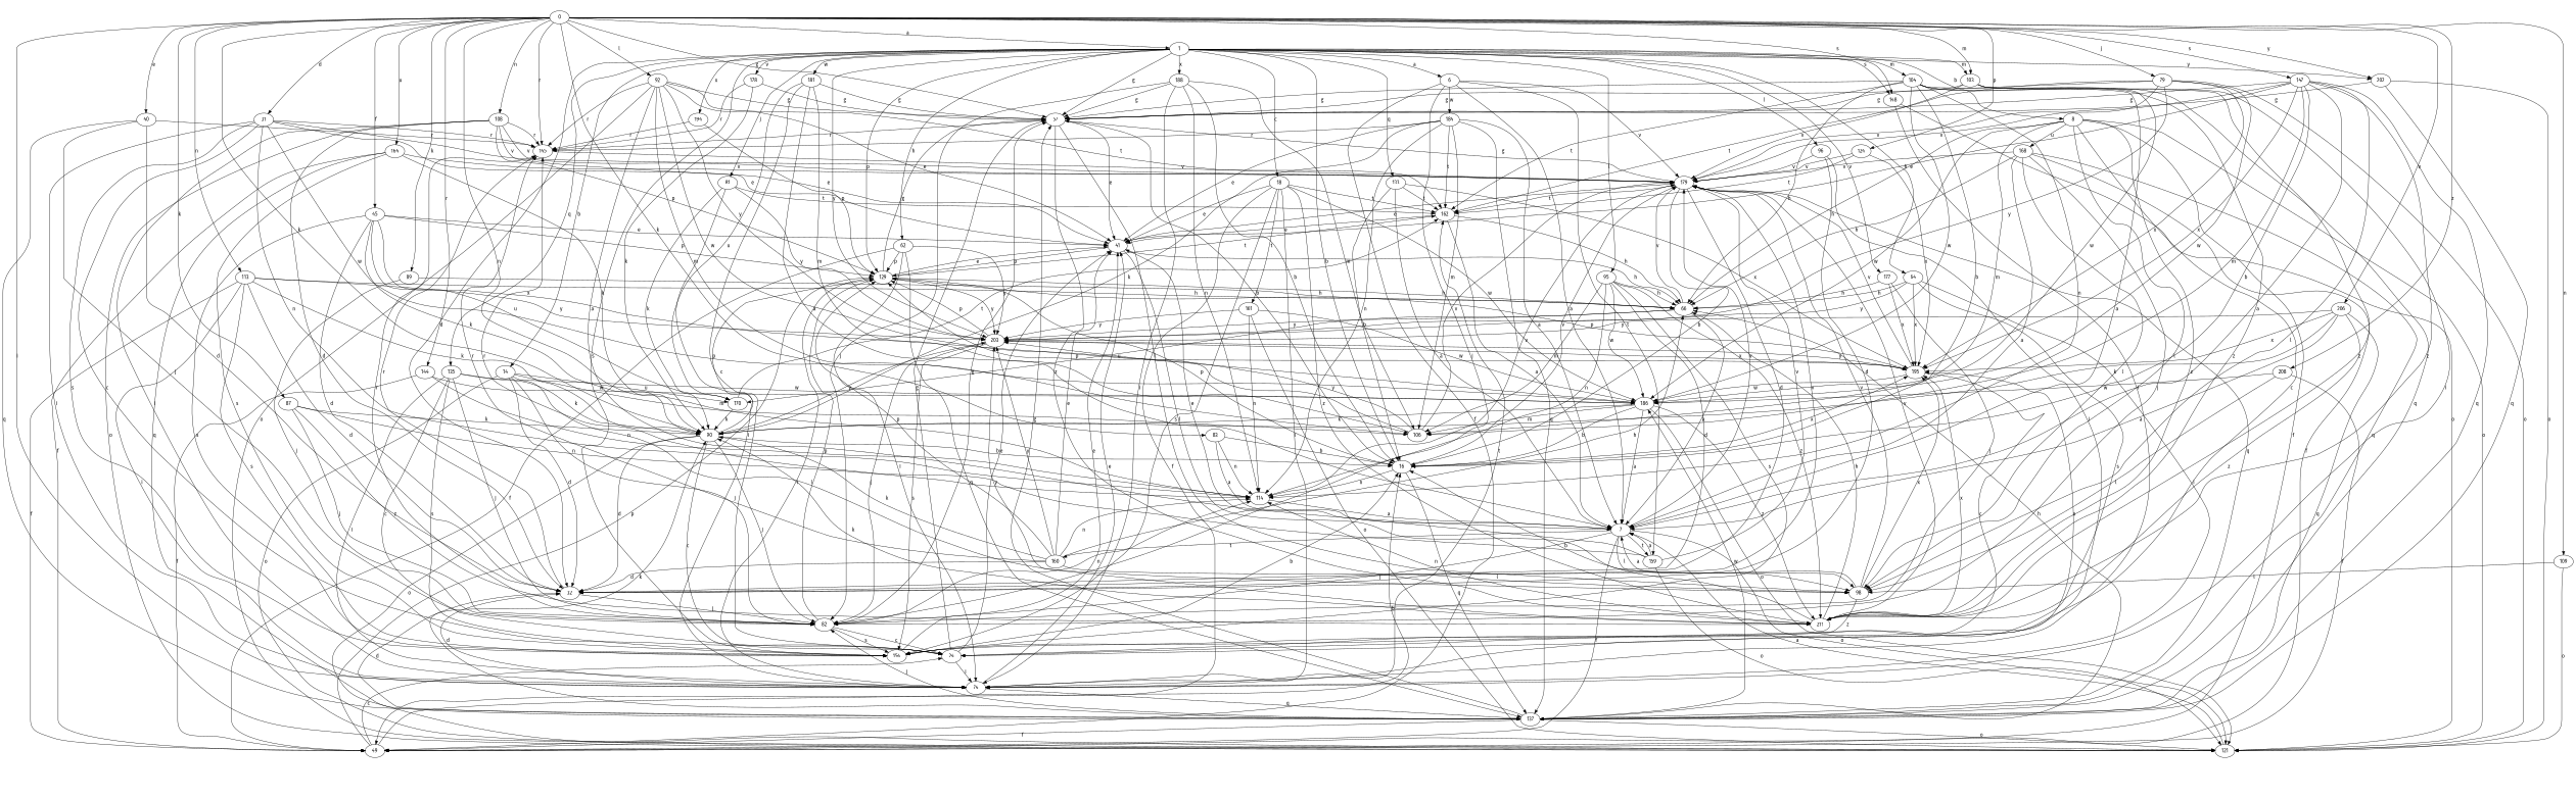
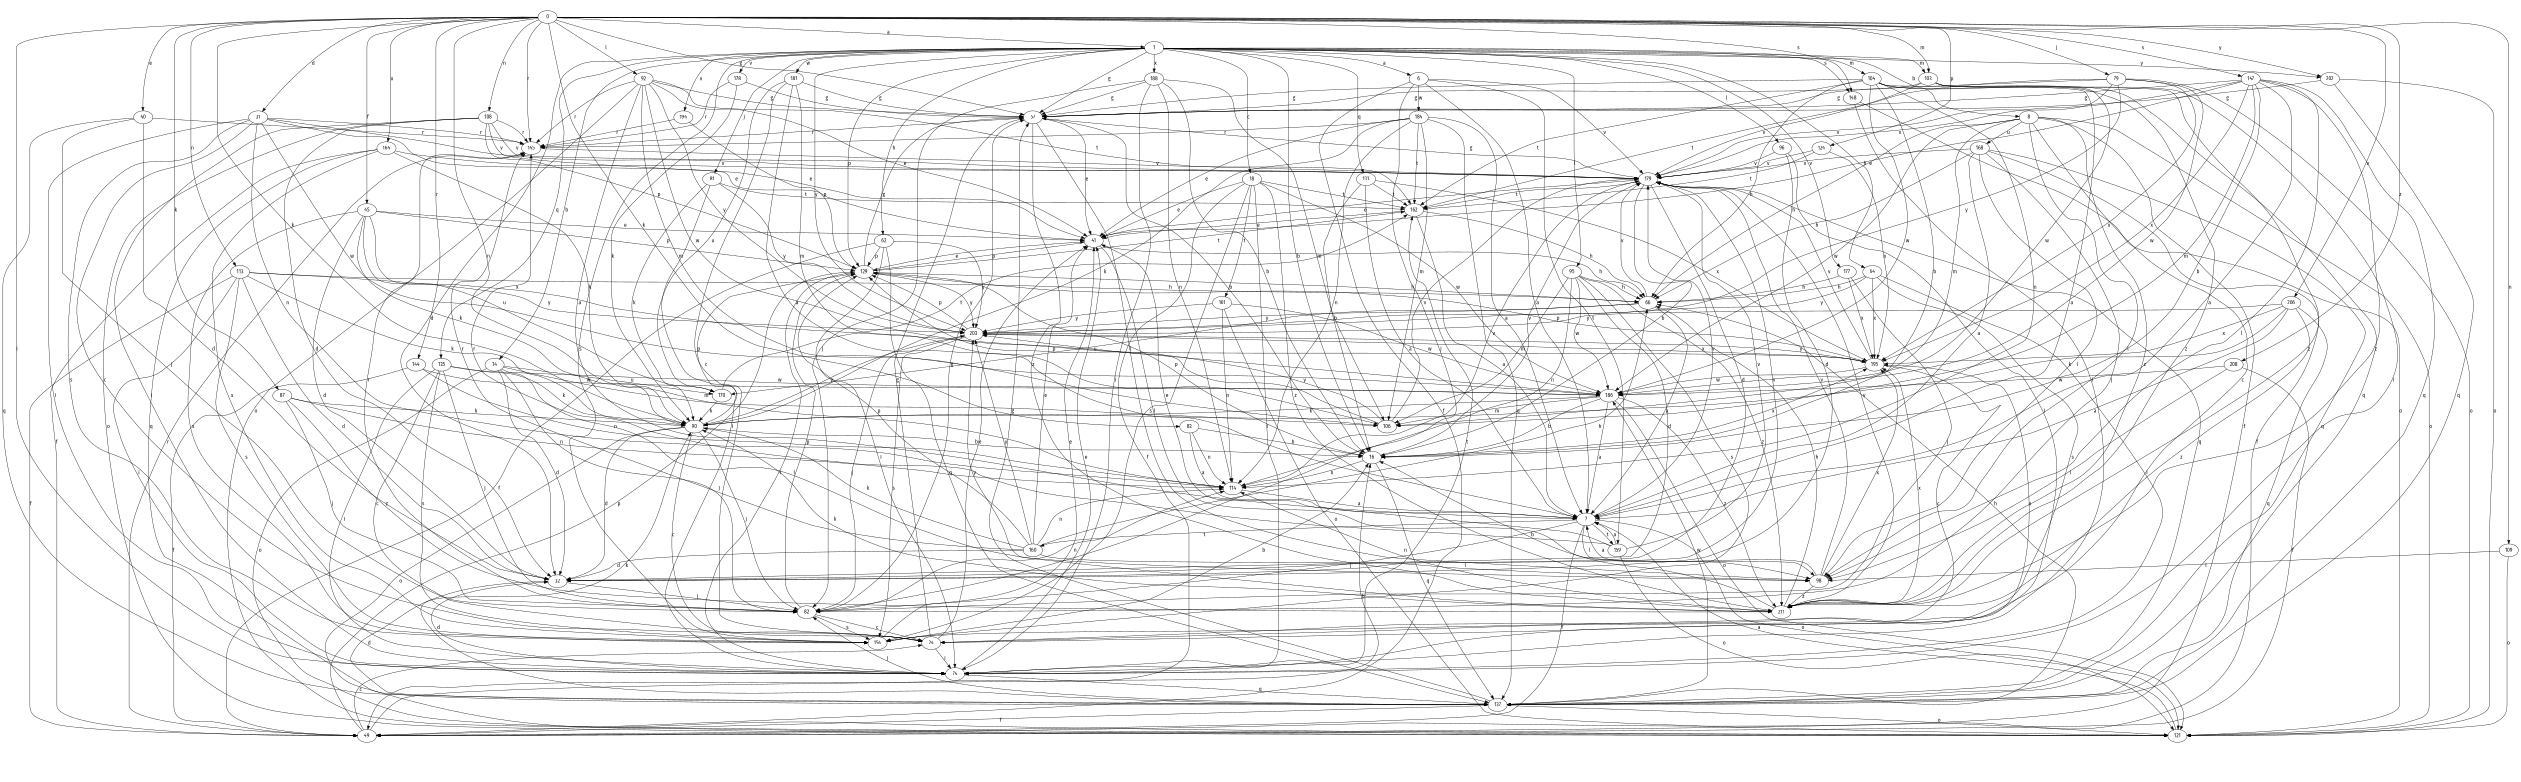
  strict digraph {
    fontname="Fira Sans"
    node [fontname="Fira Sans"]
    edge [fontname="Fira Sans"]
    0
    1
    31
    40
    45
    57
    74
    79
    83
    87
-   89
    90
    92
    103
    108
    109
    113
    114
    124
    144
    145
    147
    148
    164
    202
    206
    208
    6
    8
    14
    16
    18
    32
    62
    64
    81
    95
    96
    104
    129
    133
    135
    154
    177
    178
    181
    188
    194
    203
    179
    24
    186
    41
    82
    137
    170
    195
    98
    211
    162
    121
    7
    66
    106
    49
    159
    184
    168
    161
    160
    0 -> 1 [label=a]
    0 -> 31 [label=d]
    0 -> 40 [label=e]
    0 -> 45 [label=f]
    0 -> 57 [label=g]
    0 -> 74 [label=i]
    0 -> 79 [label=j]
    0 -> 83 [label=k]
    0 -> 87 [label=k]
-   0 -> 89 [label=k]
    0 -> 90 [label=k]
    0 -> 92 [label=l]
    0 -> 103 [label=m]
    0 -> 108 [label=n]
    0 -> 109 [label=n]
    0 -> 113 [label=n]
    0 -> 114 [label=n]
    0 -> 124 [label=p]
    0 -> 144 [label=r]
    0 -> 145 [label=r]
    0 -> 147 [label=s]
    0 -> 148 [label=s]
    0 -> 164 [label=u]
    0 -> 202 [label=y]
    0 -> 206 [label=v]
    0 -> 208 [label=z]
    1 -> 57 [label=g]
    1 -> 103 [label=m]
    1 -> 148 [label=s]
    1 -> 202 [label=y]
    1 -> 6 [label=a]
    1 -> 8 [label=b]
    1 -> 14 [label=b]
    1 -> 16 [label=b]
    1 -> 18 [label=c]
    1 -> 32 [label=d]
    1 -> 62 [label=h]
    1 -> 64 [label=h]
    1 -> 81 [label=j]
    1 -> 95 [label=l]
    1 -> 96 [label=l]
    1 -> 104 [label=m]
    1 -> 129 [label=p]
    1 -> 133 [label=q]
    1 -> 135 [label=q]
    1 -> 154 [label=s]
    1 -> 177 [label=v]
    1 -> 178 [label=v]
    1 -> 181 [label=w]
    1 -> 188 [label=x]
    1 -> 194 [label=x]
    1 -> 203 [label=y]
    31 -> 74 [label=i]
    31 -> 114 [label=n]
    31 -> 145 [label=r]
    31 -> 154 [label=s]
    31 -> 179 [label=v]
    31 -> 24 [label=c]
    31 -> 186 [label=w]
    31 -> 41 [label=e]
    40 -> 145 [label=r]
    40 -> 32 [label=d]
    40 -> 82 [label=j]
    40 -> 137 [label=q]
    45 -> 90 [label=k]
    45 -> 32 [label=d]
    45 -> 129 [label=p]
    45 -> 154 [label=s]
    45 -> 41 [label=e]
    45 -> 170 [label=u]
    45 -> 195 [label=x]
    57 -> 145 [label=r]
    57 -> 16 [label=b]
    57 -> 41 [label=e]
    57 -> 98 [label=l]
    57 -> 211 [label=z]
    74 -> 32 [label=d]
    74 -> 41 [label=e]
    74 -> 137 [label=q]
    74 -> 162 [label=t]
    79 -> 57 [label=g]
    79 -> 203 [label=y]
    79 -> 179 [label=v]
    79 -> 186 [label=w]
    79 -> 195 [label=x]
    79 -> 162 [label=t]
    79 -> 121 [label=o]
    83 -> 114 [label=n]
    83 -> 16 [label=b]
    83 -> 7 [label=a]
    87 -> 90 [label=k]
    87 -> 114 [label=n]
    87 -> 82 [label=j]
    87 -> 211 [label=z]
-   89 -> 82 [label=j]
-   89 -> 66 [label=h]
    90 -> 16 [label=b]
    90 -> 32 [label=d]
    90 -> 129 [label=p]
    90 -> 203 [label=y]
    90 -> 24 [label=c]
    90 -> 82 [label=j]
    90 -> 121 [label=o]
    92 -> 57 [label=g]
    92 -> 145 [label=r]
    92 -> 203 [label=y]
    92 -> 186 [label=w]
    92 -> 41 [label=e]
    92 -> 162 [label=t]
    92 -> 121 [label=o]
    92 -> 7 [label=a]
    92 -> 106 [label=m]
    103 -> 57 [label=g]
    103 -> 74 [label=i]
    103 -> 179 [label=v]
    103 -> 186 [label=w]
    103 -> 211 [label=z]
    108 -> 74 [label=i]
    108 -> 145 [label=r]
    108 -> 32 [label=d]
    108 -> 129 [label=p]
    108 -> 179 [label=v]
    108 -> 41 [label=e]
    108 -> 121 [label=o]
    109 -> 98 [label=l]
    109 -> 121 [label=o]
    113 -> 74 [label=i]
    113 -> 90 [label=k]
    113 -> 32 [label=d]
    113 -> 154 [label=s]
    113 -> 203 [label=y]
    113 -> 66 [label=h]
    113 -> 49 [label=f]
    114 -> 179 [label=v]
    114 -> 7 [label=a]
    124 -> 179 [label=v]
    124 -> 195 [label=x]
    124 -> 162 [label=t]
    144 -> 114 [label=n]
    144 -> 186 [label=w]
    144 -> 49 [label=f]
    145 -> 179 [label=v]
    147 -> 57 [label=g]
    147 -> 16 [label=b]
    147 -> 179 [label=v]
    147 -> 41 [label=e]
    147 -> 137 [label=q]
    147 -> 195 [label=x]
    147 -> 98 [label=l]
    147 -> 211 [label=z]
    147 -> 7 [label=a]
    147 -> 106 [label=m]
    148 -> 74 [label=i]
    148 -> 121 [label=o]
    164 -> 90 [label=k]
    164 -> 154 [label=s]
    164 -> 179 [label=v]
    164 -> 137 [label=q]
    164 -> 49 [label=f]
    202 -> 57 [label=g]
    202 -> 137 [label=q]
    202 -> 121 [label=o]
    206 -> 90 [label=k]
    206 -> 203 [label=y]
    206 -> 137 [label=q]
    206 -> 195 [label=x]
    206 -> 211 [label=z]
    206 -> 7 [label=a]
    208 -> 186 [label=w]
    208 -> 98 [label=l]
    208 -> 49 [label=f]
    6 -> 179 [label=v]
    6 -> 82 [label=j]
    6 -> 7 [label=a]
    6 -> 49 [label=f]
    6 -> 159 [label=t]
    6 -> 184 [label=w]
    8 -> 24 [label=c]
    8 -> 186 [label=w]
    8 -> 98 [label=l]
    8 -> 211 [label=z]
    8 -> 121 [label=o]
    8 -> 66 [label=h]
    8 -> 106 [label=m]
    8 -> 49 [label=f]
    8 -> 168 [label=u]
    14 -> 32 [label=d]
    14 -> 82 [label=j]
    14 -> 170 [label=u]
    14 -> 98 [label=l]
    14 -> 121 [label=o]
    14 -> 106 [label=m]
    16 -> 114 [label=n]
    16 -> 129 [label=p]
    16 -> 179 [label=v]
    16 -> 137 [label=q]
    16 -> 195 [label=x]
    18 -> 74 [label=i]
    18 -> 154 [label=s]
    18 -> 186 [label=w]
    18 -> 41 [label=e]
    18 -> 211 [label=z]
    18 -> 162 [label=t]
    18 -> 49 [label=f]
    18 -> 161 [label=t]
    32 -> 179 [label=v]
    32 -> 82 [label=j]
    62 -> 74 [label=i]
    62 -> 129 [label=p]
    62 -> 203 [label=y]
    62 -> 137 [label=q]
    62 -> 49 [label=f]
    64 -> 74 [label=i]
    64 -> 154 [label=s]
    64 -> 203 [label=y]
    64 -> 195 [label=x]
    64 -> 66 [label=h]
    81 -> 74 [label=i]
    81 -> 90 [label=k]
    81 -> 203 [label=y]
    81 -> 162 [label=t]
    95 -> 114 [label=n]
    95 -> 32 [label=d]
    95 -> 154 [label=s]
    95 -> 186 [label=w]
    95 -> 211 [label=z]
    95 -> 66 [label=h]
    95 -> 106 [label=m]
    96 -> 74 [label=i]
    96 -> 32 [label=d]
    96 -> 179 [label=v]
    104 -> 57 [label=g]
    104 -> 114 [label=n]
    104 -> 16 [label=b]
    104 -> 186 [label=w]
    104 -> 137 [label=q]
    104 -> 211 [label=z]
    104 -> 162 [label=t]
    104 -> 7 [label=a]
    104 -> 66 [label=h]
    129 -> 57 [label=g]
    129 -> 74 [label=i]
    129 -> 203 [label=y]
    129 -> 41 [label=e]
    129 -> 162 [label=t]
    129 -> 66 [label=h]
    133 -> 16 [label=b]
    133 -> 195 [label=x]
    133 -> 162 [label=t]
    133 -> 7 [label=a]
    135 -> 74 [label=i]
    135 -> 90 [label=k]
    135 -> 154 [label=s]
    135 -> 24 [label=c]
    135 -> 186 [label=w]
    135 -> 82 [label=j]
    154 -> 16 [label=b]
    154 -> 41 [label=e]
    177 -> 82 [label=j]
    177 -> 195 [label=x]
    177 -> 66 [label=h]
    178 -> 57 [label=g]
    178 -> 90 [label=k]
    178 -> 145 [label=r]
    181 -> 57 [label=g]
    181 -> 24 [label=c]
    181 -> 170 [label=u]
    181 -> 7 [label=a]
    181 -> 106 [label=m]
    188 -> 57 [label=g]
    188 -> 74 [label=i]
    188 -> 114 [label=n]
    188 -> 16 [label=b]
    188 -> 82 [label=j]
    188 -> 106 [label=m]
    194 -> 145 [label=r]
    194 -> 129 [label=p]
    203 -> 129 [label=p]
    203 -> 154 [label=s]
    203 -> 82 [label=j]
    203 -> 195 [label=x]
    179 -> 57 [label=g]
    179 -> 16 [label=b]
    179 -> 32 [label=d]
    179 -> 41 [label=e]
    179 -> 137 [label=q]
    179 -> 162 [label=t]
    24 -> 57 [label=g]
    24 -> 74 [label=i]
    24 -> 41 [label=e]
    24 -> 195 [label=x]
    186 -> 90 [label=k]
    186 -> 16 [label=b]
    186 -> 211 [label=z]
    186 -> 121 [label=o]
    186 -> 7 [label=a]
    186 -> 106 [label=m]
    41 -> 129 [label=p]
    41 -> 98 [label=l]
    41 -> 66 [label=h]
    82 -> 57 [label=g]
    82 -> 114 [label=n]
    82 -> 145 [label=r]
    82 -> 129 [label=p]
    82 -> 154 [label=s]
    82 -> 24 [label=c]
    137 -> 57 [label=g]
    137 -> 90 [label=k]
    137 -> 32 [label=d]
    137 -> 186 [label=w]
    137 -> 82 [label=j]
    137 -> 121 [label=o]
    137 -> 66 [label=h]
    137 -> 49 [label=f]
    170 -> 90 [label=k]
    170 -> 162 [label=t]
    195 -> 129 [label=p]
    195 -> 203 [label=y]
    195 -> 179 [label=v]
    195 -> 24 [label=c]
    195 -> 186 [label=w]
    98 -> 179 [label=v]
    98 -> 195 [label=x]
-   98 -> 154 [label=z]
+   98 -> 211 [label=z]
    98 -> 7 [label=a]
    211 -> 90 [label=k]
    211 -> 114 [label=n]
    211 -> 16 [label=b]
    211 -> 203 [label=y]
    211 -> 179 [label=v]
    211 -> 195 [label=x]
    211 -> 66 [label=h]
    162 -> 41 [label=e]
    162 -> 7 [label=a]
    162 -> 66 [label=h]
    121 -> 7 [label=a]
    7 -> 179 [label=v]
    7 -> 82 [label=j]
    7 -> 98 [label=l]
    7 -> 121 [label=o]
    7 -> 49 [label=f]
    7 -> 159 [label=t]
    7 -> 160 [label=t]
    66 -> 203 [label=y]
    66 -> 179 [label=v]
    66 -> 170 [label=u]
    66 -> 7 [label=a]
    106 -> 129 [label=p]
    106 -> 203 [label=y]
    106 -> 179 [label=v]
-   32 -> 145 [label=r]
+   49 -> 145 [label=r]
    49 -> 16 [label=b]
    49 -> 129 [label=p]
    49 -> 24 [label=c]
    159 -> 145 [label=r]
    159 -> 179 [label=v]
    159 -> 41 [label=e]
    159 -> 121 [label=o]
    159 -> 7 [label=a]
    184 -> 90 [label=k]
    184 -> 114 [label=n]
    184 -> 145 [label=r]
    184 -> 41 [label=e]
    184 -> 137 [label=q]
    184 -> 162 [label=t]
    184 -> 7 [label=a]
    184 -> 106 [label=m]
    168 -> 179 [label=v]
    168 -> 82 [label=j]
    168 -> 137 [label=q]
    168 -> 98 [label=l]
    168 -> 7 [label=a]
    168 -> 66 [label=h]
    168 -> 49 [label=f]
    161 -> 114 [label=n]
    161 -> 203 [label=y]
    161 -> 186 [label=w]
    161 -> 121 [label=o]
    160 -> 90 [label=k]
    160 -> 114 [label=n]
    160 -> 145 [label=r]
    160 -> 32 [label=d]
    160 -> 129 [label=p]
    160 -> 203 [label=y]
    160 -> 41 [label=e]
    160 -> 98 [label=l]
    160 -> 66 [label=h]
  }
